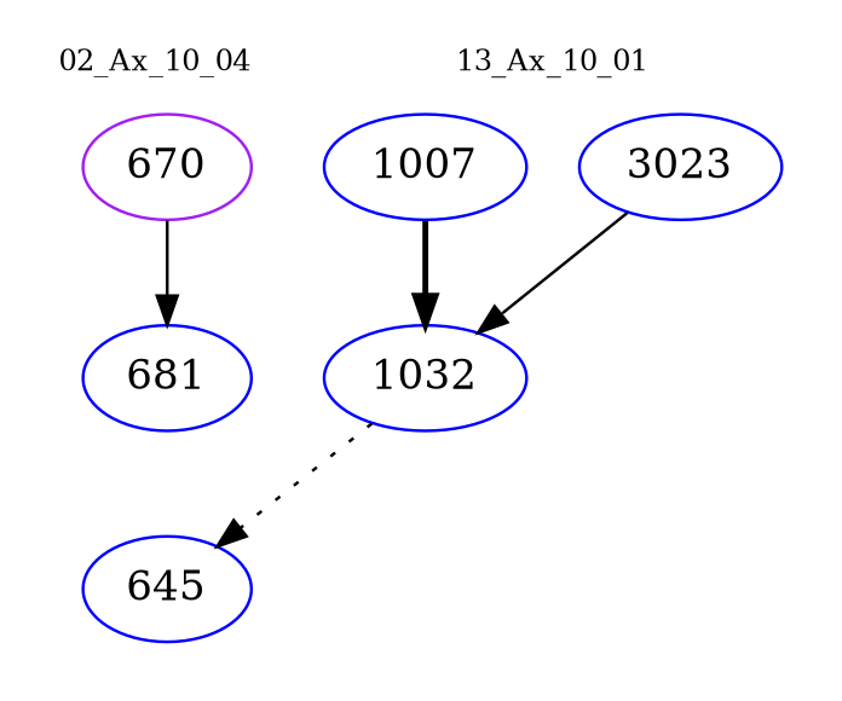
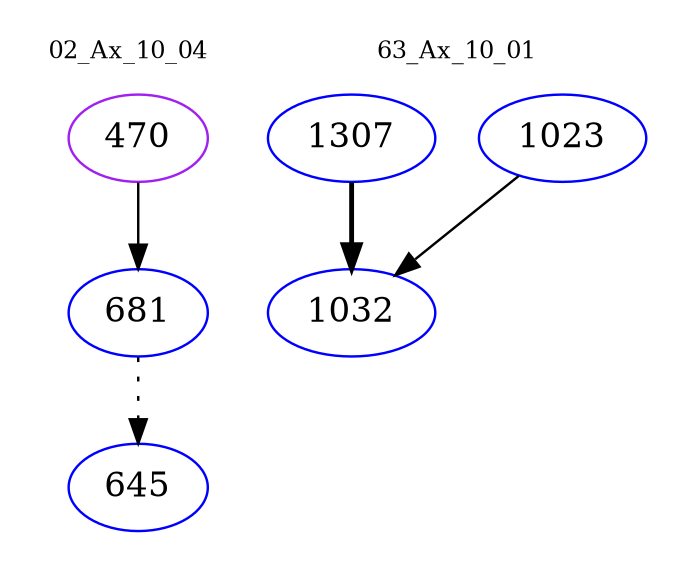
  digraph {
    node [color=blue]
    edge [color=black style=solid]
-   n1 [color=purple label=670]
+   n1 [color=purple label=470]
    n2 [label=681]
    n3 [label=645]
-   n4 [label=3023]
-   n5 [label=1007]
+   n4 [label=1023]
+   n5 [label=1307]
    n6 [label=1032]
    subgraph cluster_1 {
      color=white
      fontsize=10
      label="02_Ax_10_04"
      n1
      n2
      n3
    }
    subgraph cluster_2 {
      color=white
      fontsize=10
-     label="13_Ax_10_01"
+     label="63_Ax_10_01"
      n4
      n5
      n6
    }
    n1 -> n2
-   n6 -> n3 [style=dotted]
+   n2 -> n3 [style=dotted]
    n4 -> n6
    n5 -> n6 [style=bold]
  }
